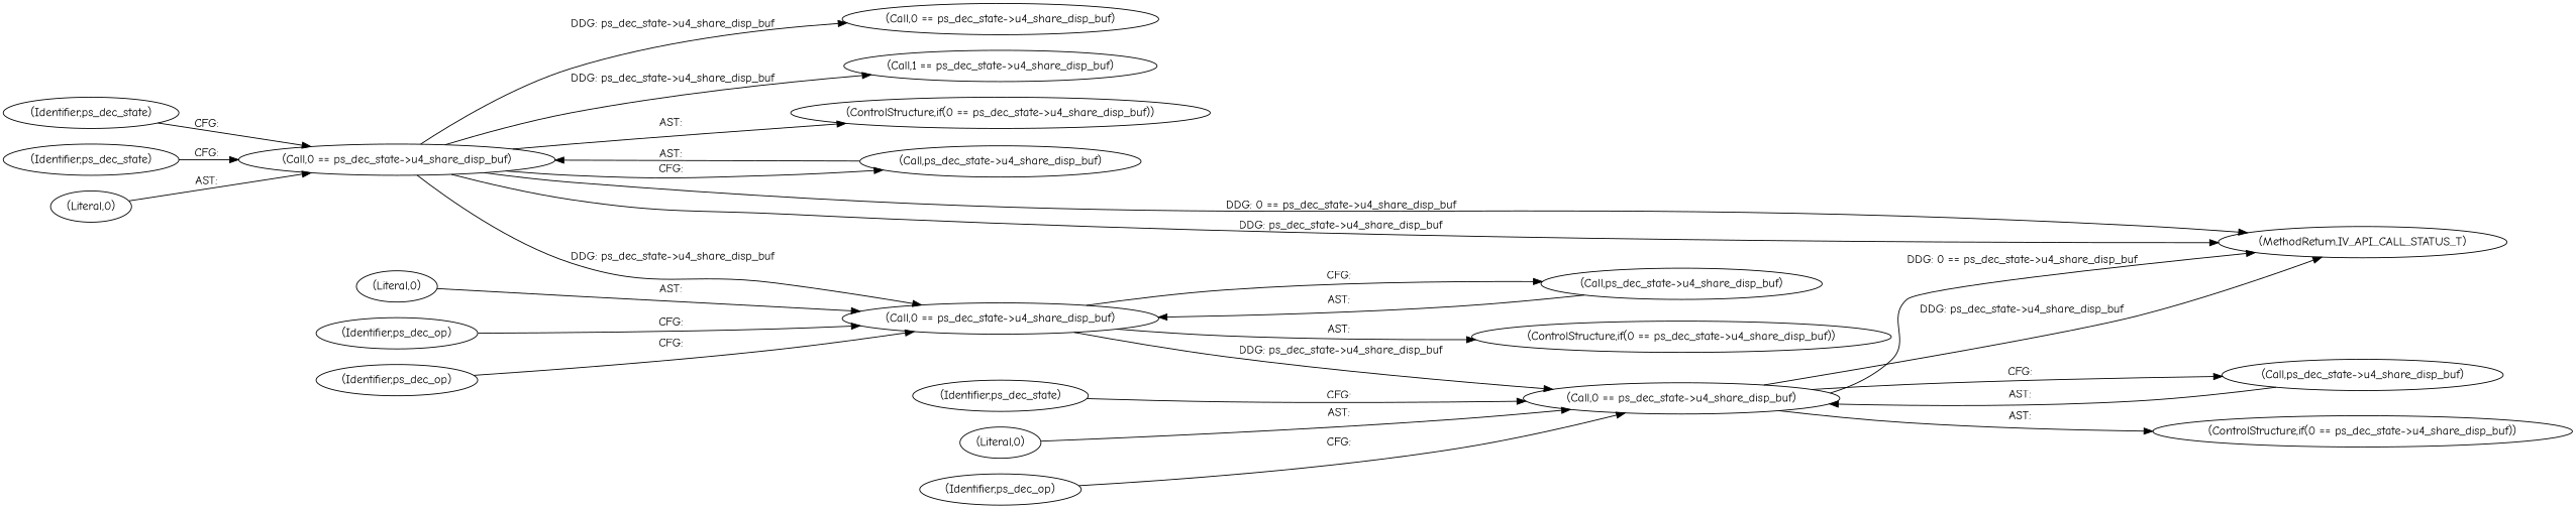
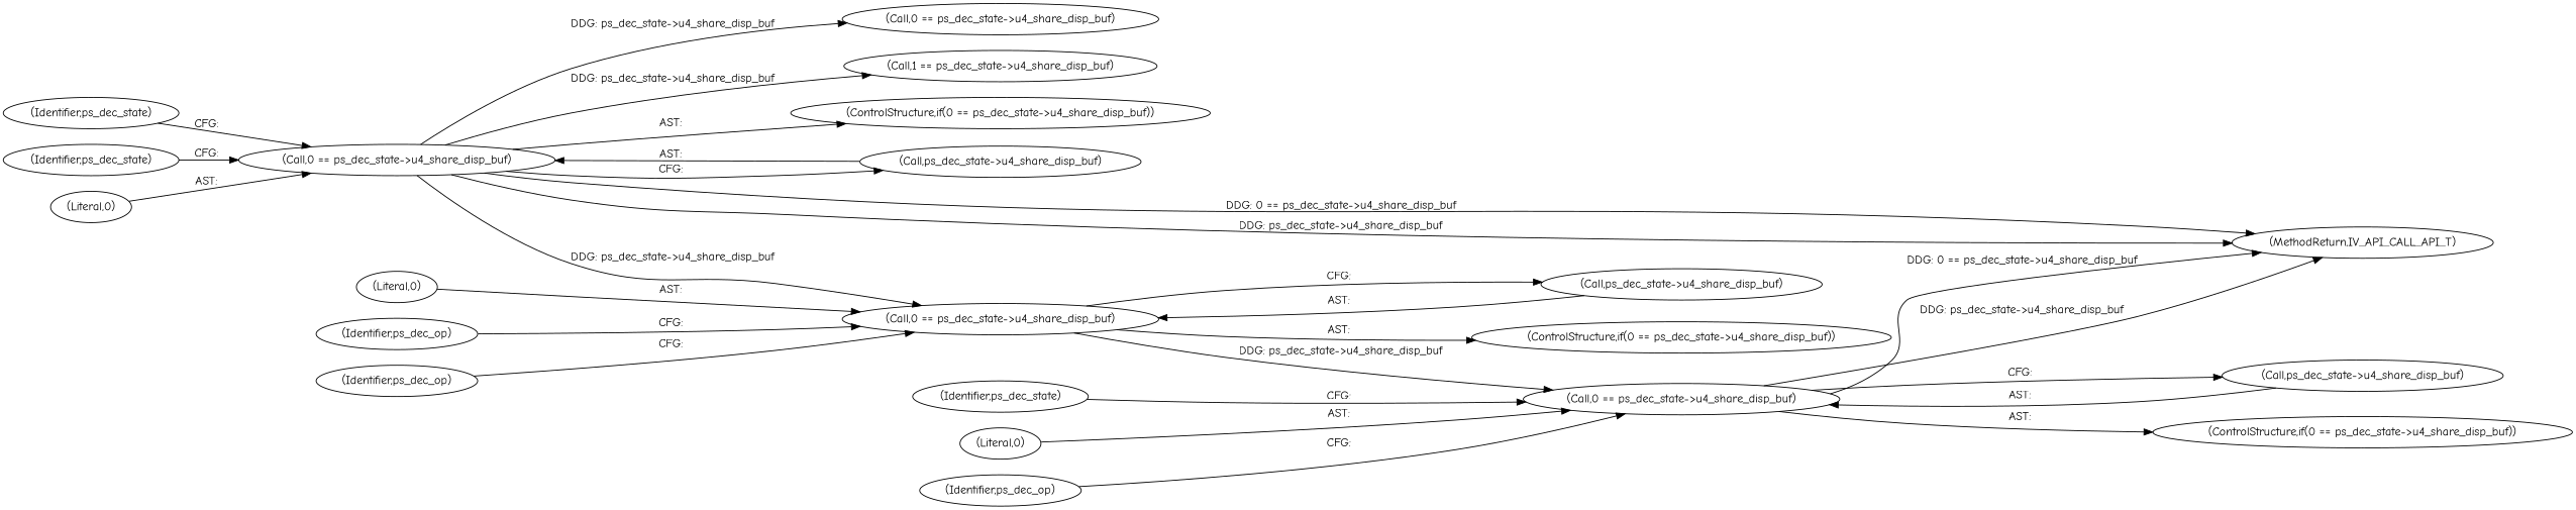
  digraph {
    rankdir=LR
    fontname="Comic Neue"
    node [fontname="Comic Neue"]
    edge [fontname="Comic Neue"]
    n1 [label="(Call,0 == ps_dec_state->u4_share_disp_buf)"]
    n2 [label="(Call,0 == ps_dec_state->u4_share_disp_buf)"]
    n3 [label="(ControlStructure,if(0 == ps_dec_state->u4_share_disp_buf))"]
    n4 [label="(Call,ps_dec_state->u4_share_disp_buf)"]
    n5 [label="(Call,0 == ps_dec_state->u4_share_disp_buf)"]
    n6 [label="(ControlStructure,if(0 == ps_dec_state->u4_share_disp_buf))"]
-   n7 [label="(MethodReturn,IV_API_CALL_STATUS_T)"]
+   n7 [label="(MethodReturn,IV_API_CALL_API_T)"]
    n8 [label="(Call,ps_dec_state->u4_share_disp_buf)"]
    n9 [label="(Call,0 == ps_dec_state->u4_share_disp_buf)"]
    n10 [label="(Call,1 == ps_dec_state->u4_share_disp_buf)"]
    n11 [label="(Call,ps_dec_state->u4_share_disp_buf)"]
    n12 [label="(ControlStructure,if(0 == ps_dec_state->u4_share_disp_buf))"]
    n13 [label="(Identifier,ps_dec_state)"]
    n14 [label="(Literal,0)"]
    n15 [label="(Identifier,ps_dec_state)"]
    n16 [label="(Identifier,ps_dec_op)"]
    n17 [label="(Literal,0)"]
    n18 [label="(Identifier,ps_dec_op)"]
    n19 [label="(Identifier,ps_dec_state)"]
    n20 [label="(Identifier,ps_dec_op)"]
    n21 [label="(Literal,0)"]
    n1 -> n2 [label="DDG: ps_dec_state->u4_share_disp_buf"]
    n1 -> n3 [label="AST: "]
    n1 -> n4 [label="CFG: "]
    n2 -> n7 [label="DDG: 0 == ps_dec_state->u4_share_disp_buf"]
    n2 -> n7 [label="DDG: ps_dec_state->u4_share_disp_buf"]
    n2 -> n11 [label="CFG: "]
    n2 -> n12 [label="AST: "]
    n4 -> n1 [label="AST: "]
    n5 -> n1 [label="DDG: ps_dec_state->u4_share_disp_buf"]
    n5 -> n6 [label="AST: "]
    n5 -> n7 [label="DDG: 0 == ps_dec_state->u4_share_disp_buf"]
    n5 -> n7 [label="DDG: ps_dec_state->u4_share_disp_buf"]
    n5 -> n8 [label="CFG: "]
    n5 -> n9 [label="DDG: ps_dec_state->u4_share_disp_buf"]
    n5 -> n10 [label="DDG: ps_dec_state->u4_share_disp_buf"]
    n8 -> n5 [label="AST: "]
    n11 -> n2 [label="AST: "]
    n13 -> n5 [label="CFG: "]
    n14 -> n1 [label="AST: "]
    n15 -> n2 [label="CFG: "]
    n16 -> n1 [label="CFG: "]
    n17 -> n2 [label="AST: "]
    n18 -> n2 [label="CFG: "]
    n19 -> n5 [label="CFG: "]
    n20 -> n1 [label="CFG: "]
    n21 -> n5 [label="AST: "]
  }
